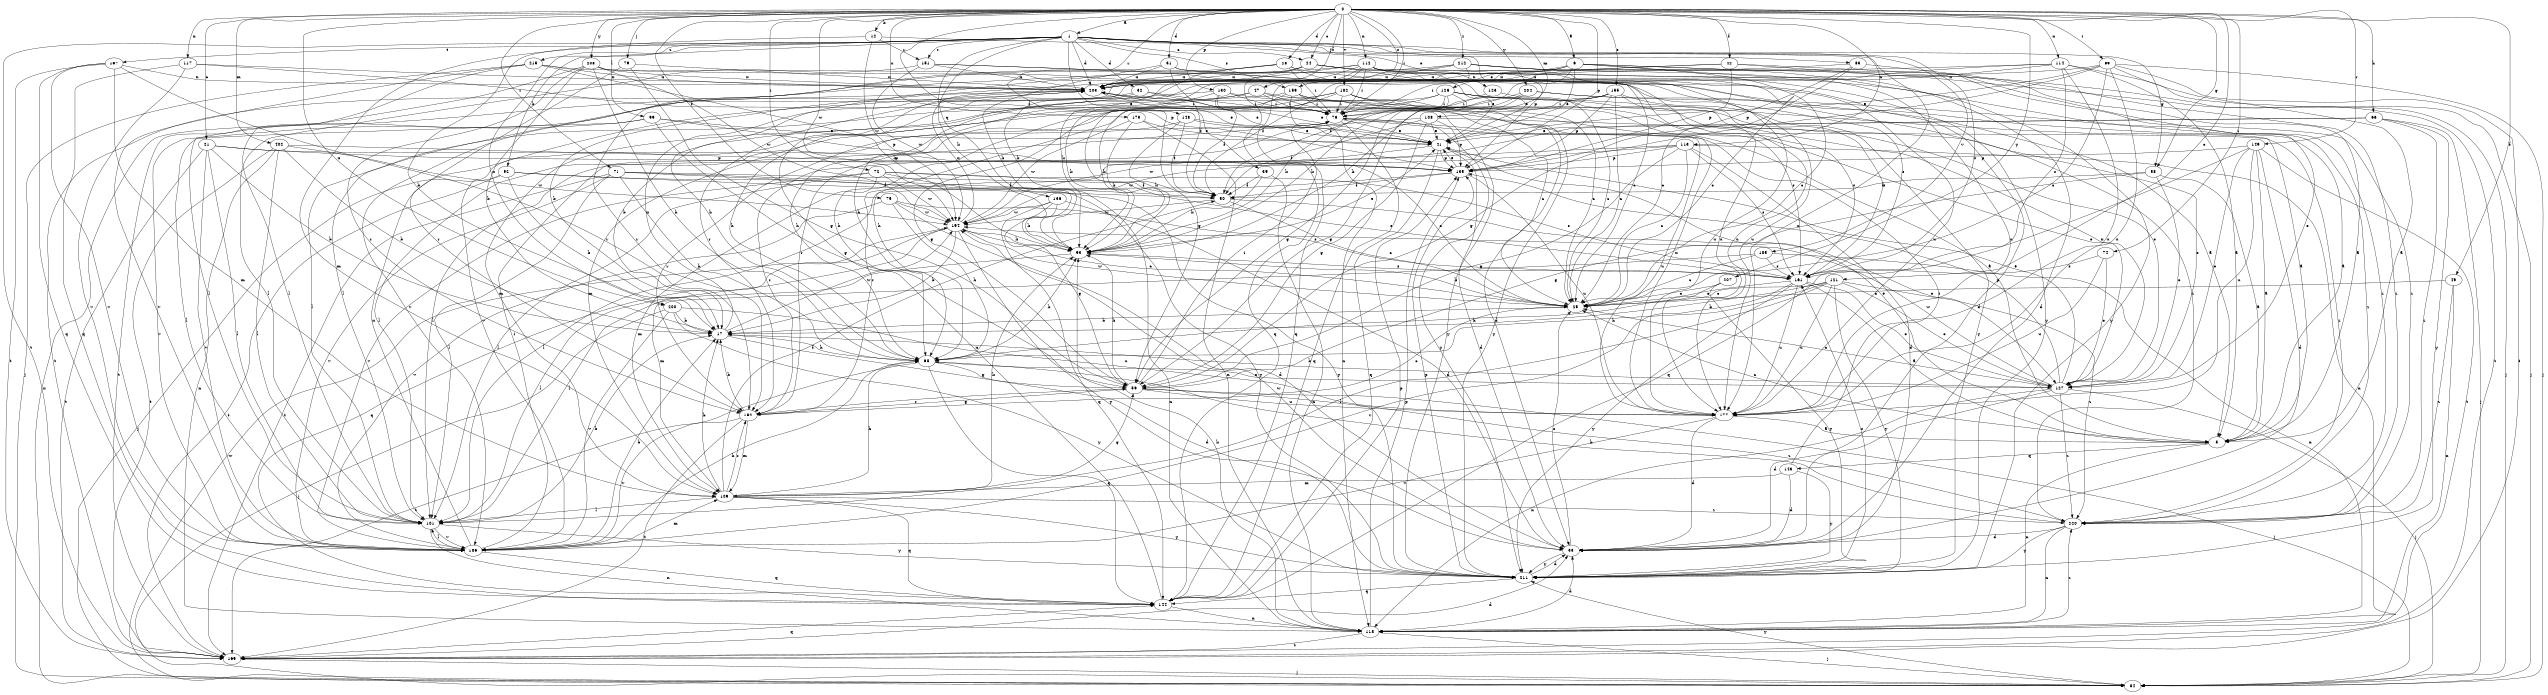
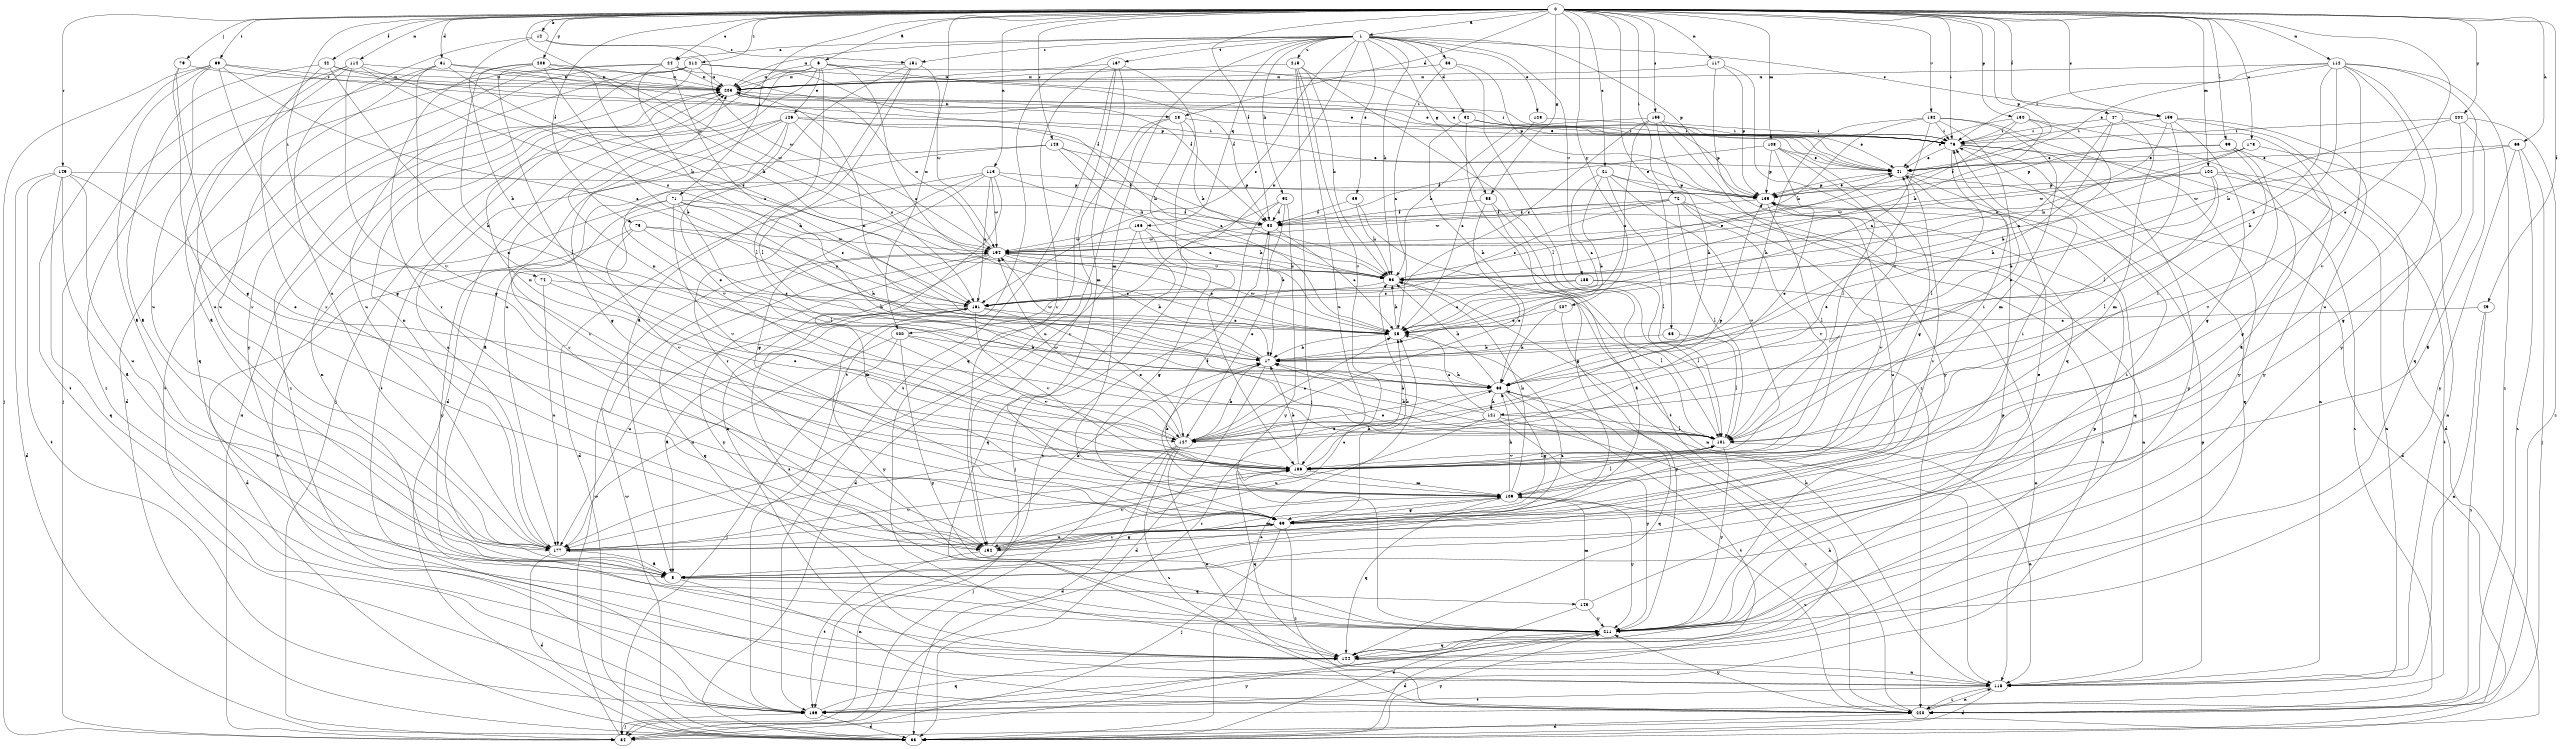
  strict digraph {
    0
    1
    6
    12
    21
    24
    28
    31
+   35
    42
    n11 [label=75]
    47
    49
    50
    58
    n16 [label=66]
    69
    71
    72
    74
    76
    79
    99
-   102 [label=402]
+   102
    108
    112
    113
    114
    117
    121
    130
    135
    148
    149
    155
    159
    173
    182
    194
    200
    204
    207
    208
    212
    32
    39
    83
    92
    93
    109
    123
    136
    151
    161
    167
    169
    185
    203
    215
    25
    33
    41
    84
    101
    126
    17
    177
    186
    68
    144
    152
    220
    8
    127
    211
    118
    59
    143
    0 -> 1 [label=a]
    0 -> 6 [label=a]
    0 -> 12 [label=b]
    0 -> 21 [label=c]
    0 -> 24 [label=c]
    0 -> 28 [label=d]
    0 -> 31 [label=d]
+   0 -> 35 [label=e]
    0 -> 42 [label=f]
    0 -> n11 [label=f]
    0 -> 47 [label=f]
    0 -> 49 [label=f]
    0 -> 50 [label=f]
    0 -> 58 [label=g]
    0 -> n16 [label=h]
    0 -> 69 [label=i]
    0 -> 71 [label=i]
    0 -> 72 [label=i]
    0 -> 74 [label=i]
    0 -> 76 [label=i]
    0 -> 79 [label=j]
    0 -> 99 [label=l]
    0 -> 102 [label=m]
    0 -> 108 [label=m]
    0 -> 112 [label=n]
    0 -> 113 [label=n]
    0 -> 114 [label=n]
    0 -> 117 [label=n]
    0 -> 121 [label=o]
    0 -> 130 [label=p]
    0 -> 135 [label=p]
    0 -> 148 [label=r]
    0 -> 149 [label=r]
    0 -> 155 [label=s]
    0 -> 159 [label=s]
    0 -> 173 [label=u]
    0 -> 182 [label=v]
    0 -> 194 [label=w]
    0 -> 200 [label=x]
    0 -> 204 [label=y]
    0 -> 207 [label=y]
    0 -> 208 [label=y]
    0 -> 212 [label=z]
    1 -> 24 [label=c]
    1 -> 58 [label=g]
    1 -> 135 [label=p]
    1 -> 159 [label=s]
    1 -> 200 [label=x]
    1 -> 32 [label=d]
    1 -> 39 [label=e]
    1 -> 83 [label=j]
    1 -> 92 [label=k]
    1 -> 93 [label=k]
    1 -> 109 [label=m]
    1 -> 123 [label=o]
    1 -> 136 [label=q]
    1 -> 151 [label=r]
    1 -> 161 [label=s]
    1 -> 167 [label=t]
    1 -> 169 [label=t]
    1 -> 185 [label=v]
-   1 -> 203 [label=d]
+   1 -> 203 [label=x]
    1 -> 215 [label=z]
    6 -> 50 [label=f]
    6 -> 169 [label=t]
    6 -> 203 [label=x]
    6 -> 25 [label=c]
    6 -> 33 [label=d]
    6 -> 41 [label=e]
    6 -> 84 [label=j]
    6 -> 101 [label=l]
    6 -> 126 [label=o]
    12 -> 194 [label=w]
    12 -> 151 [label=r]
    12 -> 17 [label=b]
    12 -> 177 [label=u]
    21 -> 135 [label=p]
    21 -> 169 [label=t]
    21 -> 25 [label=c]
    21 -> 101 [label=l]
    21 -> 17 [label=b]
    21 -> 186 [label=v]
    24 -> 203 [label=x]
    24 -> 25 [label=c]
    24 -> 33 [label=d]
    24 -> 41 [label=e]
    24 -> 68 [label=h]
    24 -> 144 [label=q]
    28 -> 76 [label=i]
    28 -> 93 [label=k]
-   28 -> 203 [label=x]
+   203 -> 28 [label=x]
    28 -> 25 [label=c]
    28 -> 177 [label=u]
    28 -> 152 [label=r]
    31 -> 50 [label=f]
    31 -> 93 [label=k]
    31 -> 203 [label=x]
    31 -> 177 [label=u]
+   31 -> 186 [label=v]
    31 -> 220 [label=z]
+   35 -> 101 [label=l]
+   35 -> 17 [label=b]
    42 -> 135 [label=p]
    42 -> 203 [label=x]
    42 -> 152 [label=r]
    42 -> 8 [label=a]
    42 -> 127 [label=o]
    n11 -> 194 [label=w]
    n11 -> 161 [label=s]
    n11 -> 33 [label=d]
    n11 -> 186 [label=v]
    n11 -> 68 [label=h]
    47 -> 76 [label=i]
    47 -> 109 [label=m]
    47 -> 25 [label=c]
    47 -> 68 [label=h]
    47 -> 211 [label=y]
    49 -> 25 [label=c]
    49 -> 220 [label=z]
    49 -> 118 [label=n]
    50 -> 194 [label=w]
    50 -> 25 [label=c]
    50 -> 127 [label=o]
    58 -> 50 [label=f]
    58 -> 8 [label=a]
    58 -> 127 [label=o]
    58 -> 59 [label=g]
    n16 -> 194 [label=w]
    n16 -> 41 [label=e]
    n16 -> 84 [label=j]
    n16 -> 220 [label=z]
    n16 -> 211 [label=y]
    69 -> 169 [label=t]
    69 -> 203 [label=x]
    69 -> 25 [label=c]
    69 -> 41 [label=e]
    69 -> 84 [label=j]
    69 -> 177 [label=u]
    69 -> 8 [label=a]
    69 -> 59 [label=g]
    71 -> 50 [label=f]
    71 -> 161 [label=s]
    71 -> 169 [label=t]
    71 -> 101 [label=l]
    71 -> 186 [label=v]
    71 -> 68 [label=h]
    71 -> 211 [label=y]
    72 -> 50 [label=f]
    72 -> 194 [label=w]
-   72 -> 109 [label=m]
+   72 -> 109 [label=v]
    72 -> 161 [label=s]
    72 -> 101 [label=l]
    72 -> 186 [label=v]
    72 -> 118 [label=n]
    74 -> 161 [label=s]
    74 -> 177 [label=u]
    74 -> 127 [label=o]
    76 -> 41 [label=e]
    76 -> 101 [label=l]
    76 -> 144 [label=q]
    76 -> 220 [label=z]
    76 -> 211 [label=y]
-   79 -> 203 [label=x]
+   79 -> 203 [label=r]
    79 -> 152 [label=r]
    79 -> 59 [label=g]
    99 -> 135 [label=p]
    99 -> 41 [label=e]
    99 -> 101 [label=l]
    99 -> 186 [label=v]
    99 -> 59 [label=g]
    102 -> 135 [label=p]
    102 -> 194 [label=w]
    102 -> 169 [label=t]
    102 -> 101 [label=l]
    102 -> 17 [label=b]
    102 -> 118 [label=n]
    108 -> 50 [label=f]
    108 -> 135 [label=p]
    108 -> 41 [label=e]
    108 -> 101 [label=l]
    108 -> 127 [label=o]
    108 -> 59 [label=g]
    112 -> 76 [label=i]
    112 -> 203 [label=x]
    112 -> 41 [label=e]
    112 -> 17 [label=b]
    112 -> 177 [label=u]
    112 -> 186 [label=v]
    112 -> 68 [label=h]
    112 -> 144 [label=q]
    112 -> 220 [label=z]
    112 -> 211 [label=y]
    113 -> 135 [label=p]
    113 -> 194 [label=w]
    113 -> 161 [label=s]
    113 -> 25 [label=c]
    113 -> 33 [label=d]
    113 -> 152 [label=r]
    113 -> 118 [label=n]
    113 -> 59 [label=g]
    114 -> 93 [label=k]
    114 -> 161 [label=s]
    114 -> 203 [label=x]
    114 -> 84 [label=j]
    114 -> 177 [label=u]
    114 -> 8 [label=a]
    114 -> 59 [label=g]
    117 -> 135 [label=p]
    117 -> 203 [label=x]
    117 -> 186 [label=v]
    117 -> 144 [label=q]
    121 -> 25 [label=c]
    121 -> 101 [label=l]
    121 -> 17 [label=b]
    121 -> 177 [label=u]
-   121 -> 68 [label=h]
+   68 -> 121 [label=h]
    121 -> 220 [label=z]
    121 -> 127 [label=o]
    121 -> 211 [label=y]
    130 -> 50 [label=f]
    130 -> 76 [label=i]
    130 -> 93 [label=k]
    130 -> 41 [label=e]
    130 -> 17 [label=b]
    130 -> 8 [label=a]
    135 -> 50 [label=f]
    135 -> 41 [label=e]
    135 -> 101 [label=l]
    135 -> 177 [label=u]
    148 -> 50 [label=f]
    148 -> 93 [label=k]
    148 -> 41 [label=e]
    148 -> 177 [label=u]
    148 -> 152 [label=r]
    149 -> 135 [label=p]
    149 -> 169 [label=t]
    149 -> 33 [label=d]
    149 -> 177 [label=u]
    149 -> 144 [label=q]
    149 -> 8 [label=a]
    149 -> 127 [label=o]
    155 -> 76 [label=i]
    155 -> 135 [label=p]
    155 -> 93 [label=k]
    155 -> 161 [label=s]
    155 -> 25 [label=c]
    155 -> 68 [label=h]
    155 -> 211 [label=y]
    159 -> 76 [label=i]
    159 -> 161 [label=s]
    159 -> 33 [label=d]
    159 -> 101 [label=l]
    159 -> 118 [label=n]
    159 -> 59 [label=g]
    173 -> 194 [label=w]
    173 -> 93 [label=k]
    173 -> 41 [label=e]
    173 -> 118 [label=n]
    182 -> 76 [label=i]
    182 -> 93 [label=k]
    182 -> 109 [label=m]
    182 -> 25 [label=c]
    182 -> 68 [label=h]
    182 -> 127 [label=o]
    182 -> 211 [label=y]
    194 -> 93 [label=k]
    194 -> 109 [label=m]
    194 -> 203 [label=x]
    194 -> 25 [label=c]
    194 -> 17 [label=b]
    194 -> 144 [label=q]
    194 -> 211 [label=y]
    200 -> 84 [label=j]
    200 -> 17 [label=b]
    200 -> 177 [label=u]
    200 -> 186 [label=v]
    200 -> 211 [label=y]
    204 -> 76 [label=i]
    204 -> 93 [label=k]
    204 -> 220 [label=z]
    204 -> 8 [label=a]
    204 -> 59 [label=g]
    207 -> 25 [label=c]
    207 -> 68 [label=h]
    207 -> 211 [label=y]
    208 -> 194 [label=w]
    208 -> 161 [label=s]
    208 -> 203 [label=x]
    208 -> 101 [label=l]
    208 -> 17 [label=b]
    208 -> 68 [label=h]
    208 -> 152 [label=r]
    212 -> 50 [label=f]
    212 -> 76 [label=i]
    212 -> 169 [label=t]
    212 -> 203 [label=x]
    212 -> 177 [label=u]
    212 -> 220 [label=z]
    212 -> 211 [label=y]
    32 -> 76 [label=i]
    32 -> 169 [label=t]
    32 -> 41 [label=e]
    32 -> 68 [label=h]
    39 -> 50 [label=f]
    39 -> 93 [label=k]
    39 -> 118 [label=n]
    83 -> 135 [label=p]
    83 -> 203 [label=x]
    83 -> 25 [label=c]
    83 -> 220 [label=z]
    92 -> 50 [label=f]
    92 -> 169 [label=t]
    92 -> 84 [label=j]
    92 -> 17 [label=b]
    92 -> 211 [label=y]
    93 -> 161 [label=s]
    93 -> 41 [label=e]
    93 -> 101 [label=l]
    109 -> 50 [label=f]
    109 -> 93 [label=k]
    109 -> 101 [label=l]
    109 -> 17 [label=b]
    109 -> 68 [label=h]
    109 -> 144 [label=q]
    109 -> 152 [label=r]
    109 -> 220 [label=z]
    109 -> 211 [label=y]
    109 -> 59 [label=g]
    123 -> 76 [label=i]
    123 -> 25 [label=c]
    136 -> 194 [label=w]
    136 -> 93 [label=k]
    136 -> 33 [label=d]
    136 -> 144 [label=q]
    136 -> 59 [label=g]
    151 -> 194 [label=w]
    151 -> 203 [label=x]
    151 -> 101 [label=l]
    151 -> 177 [label=u]
    151 -> 8 [label=a]
    161 -> 25 [label=c]
    161 -> 177 [label=u]
    161 -> 186 [label=v]
    161 -> 8 [label=a]
    161 -> 127 [label=o]
    161 -> 211 [label=y]
    167 -> 109 [label=m]
    167 -> 169 [label=t]
    167 -> 203 [label=x]
    167 -> 186 [label=v]
    167 -> 144 [label=q]
    167 -> 152 [label=r]
    169 -> 33 [label=d]
    169 -> 84 [label=j]
    169 -> 144 [label=q]
    185 -> 161 [label=s]
    185 -> 25 [label=c]
    185 -> 101 [label=l]
    185 -> 118 [label=n]
    203 -> 76 [label=i]
    203 -> 41 [label=e]
    215 -> 93 [label=k]
    215 -> 203 [label=x]
    215 -> 84 [label=j]
    215 -> 101 [label=l]
    215 -> 177 [label=u]
    215 -> 186 [label=v]
    25 -> 194 [label=w]
    25 -> 93 [label=k]
    25 -> 17 [label=b]
    33 -> 194 [label=w]
    33 -> 25 [label=c]
    33 -> 211 [label=y]
    41 -> 135 [label=p]
    41 -> 33 [label=d]
    41 -> 144 [label=q]
    41 -> 152 [label=r]
    84 -> 194 [label=w]
    84 -> 203 [label=x]
    84 -> 211 [label=y]
    101 -> 17 [label=b]
    101 -> 186 [label=v]
    101 -> 211 [label=y]
    101 -> 118 [label=n]
    126 -> 76 [label=i]
    126 -> 93 [label=k]
    126 -> 161 [label=s]
    126 -> 186 [label=v]
    126 -> 152 [label=r]
    126 -> 8 [label=a]
    126 -> 127 [label=o]
    126 -> 59 [label=g]
    17 -> 194 [label=w]
    17 -> 203 [label=x]
    17 -> 33 [label=d]
    17 -> 68 [label=h]
    177 -> 203 [label=x]
    177 -> 33 [label=d]
    177 -> 186 [label=v]
    177 -> 8 [label=a]
    186 -> 76 [label=i]
    186 -> 109 [label=m]
    186 -> 203 [label=x]
    186 -> 101 [label=l]
    186 -> 17 [label=b]
    186 -> 68 [label=h]
    186 -> 144 [label=q]
    68 -> 93 [label=k]
    68 -> 169 [label=t]
    68 -> 144 [label=q]
    68 -> 127 [label=o]
    68 -> 59 [label=g]
    144 -> 135 [label=p]
    144 -> 203 [label=x]
    144 -> 118 [label=n]
    152 -> 109 [label=m]
    152 -> 169 [label=t]
    152 -> 25 [label=c]
    152 -> 17 [label=b]
    152 -> 186 [label=v]
    152 -> 59 [label=g]
    220 -> 33 [label=d]
    220 -> 68 [label=h]
    220 -> 211 [label=y]
    220 -> 118 [label=n]
    8 -> 25 [label=c]
    8 -> 41 [label=e]
    8 -> 118 [label=n]
    8 -> 143 [label=q]
    127 -> 135 [label=p]
    127 -> 194 [label=w]
    127 -> 203 [label=x]
    127 -> 25 [label=c]
    127 -> 33 [label=d]
    127 -> 41 [label=e]
    127 -> 84 [label=j]
    127 -> 17 [label=b]
    127 -> 220 [label=z]
    127 -> 118 [label=n]
    211 -> 135 [label=p]
    211 -> 161 [label=s]
    211 -> 33 [label=d]
    211 -> 144 [label=q]
    118 -> 135 [label=p]
    118 -> 93 [label=k]
    118 -> 169 [label=t]
    118 -> 33 [label=d]
-   118 -> 84 [label=j]
    118 -> 220 [label=z]
    59 -> 76 [label=i]
    59 -> 93 [label=k]
    59 -> 84 [label=j]
    59 -> 177 [label=u]
    59 -> 152 [label=r]
    59 -> 220 [label=z]
    143 -> 76 [label=i]
    143 -> 109 [label=m]
    143 -> 33 [label=d]
    143 -> 211 [label=y]
  }
